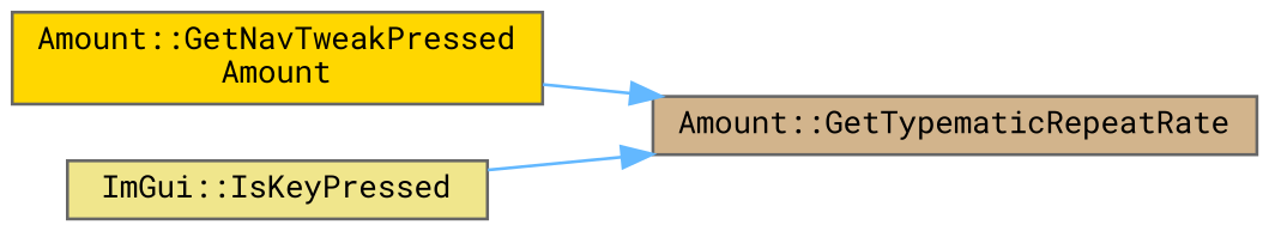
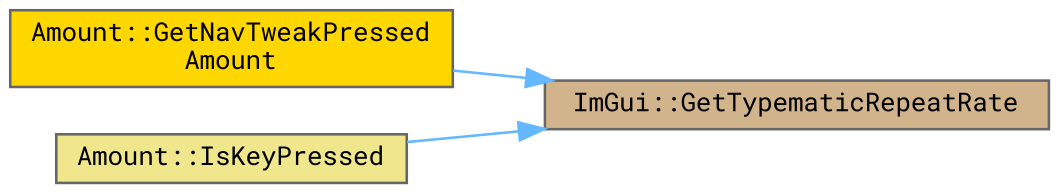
  digraph {
    fontname="Roboto Mono"
    rankdir=RL
    node [color=grey40 fontname="Roboto Mono" fontsize=10 shape=box style=filled]
    edge [color=steelblue1 dir=back fontname="Roboto Mono" fontsize=10 labelfontname=Helvetica labelfontsize=10 style=solid]
-   n1 [color=gray40 fillcolor=tan fontcolor=black height=0.2 label="Amount::GetTypematicRepeatRate" width=0.4]
+   n1 [color=gray40 fillcolor=tan fontcolor=black height=0.2 label="ImGui::GetTypematicRepeatRate" width=0.4]
    n2 [fillcolor=gold height=0.2 label="Amount::GetNavTweakPressed\lAmount" width=0.4]
-   n3 [fillcolor=khaki height=0.2 label="ImGui::IsKeyPressed" width=0.4]
+   n3 [fillcolor=khaki height=0.2 label="Amount::IsKeyPressed" width=0.4]
    n1 -> n2
    n1 -> n3
  }
